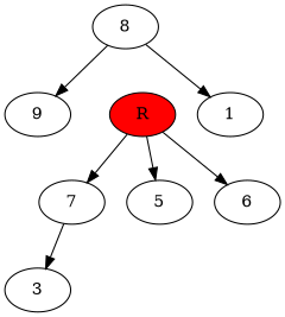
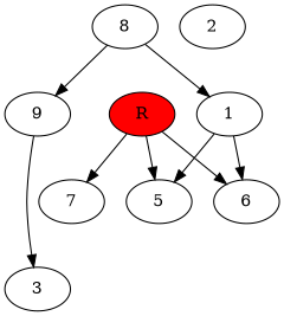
  digraph {
    1
    5
    6
+   2
    8
    9
    7
    3
    R [fillcolor="#ff0000" style=filled]
+   1 -> 5
+   1 -> 6
    8 -> 1
    8 -> 9
-   7 -> 3
+   9 -> 3
    R -> 5
    R -> 6
    R -> 7
  }
